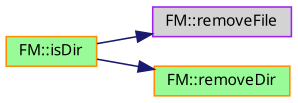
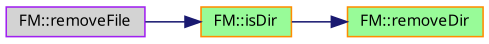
  digraph {
    fontname="Noto Sans"
    rankdir=LR
    node [color=darkorange fillcolor=palegreen fontname="Noto Sans" fontsize=10 shape=record style=filled]
    edge [color=midnightblue fontname="Noto Sans" fontsize=10 labelfontname=Helvetica labelfontsize=10 style=solid]
    n1 [color=purple fillcolor=lightgrey fontcolor=black height=0.2 label="FM::removeFile" width=0.4]
    n2 [height=0.2 label="FM::isDir" width=0.4]
    n3 [height=0.2 label="FM::removeDir" width=0.4]
-   n2 -> n1
+   n1 -> n2
    n2 -> n3
  }
